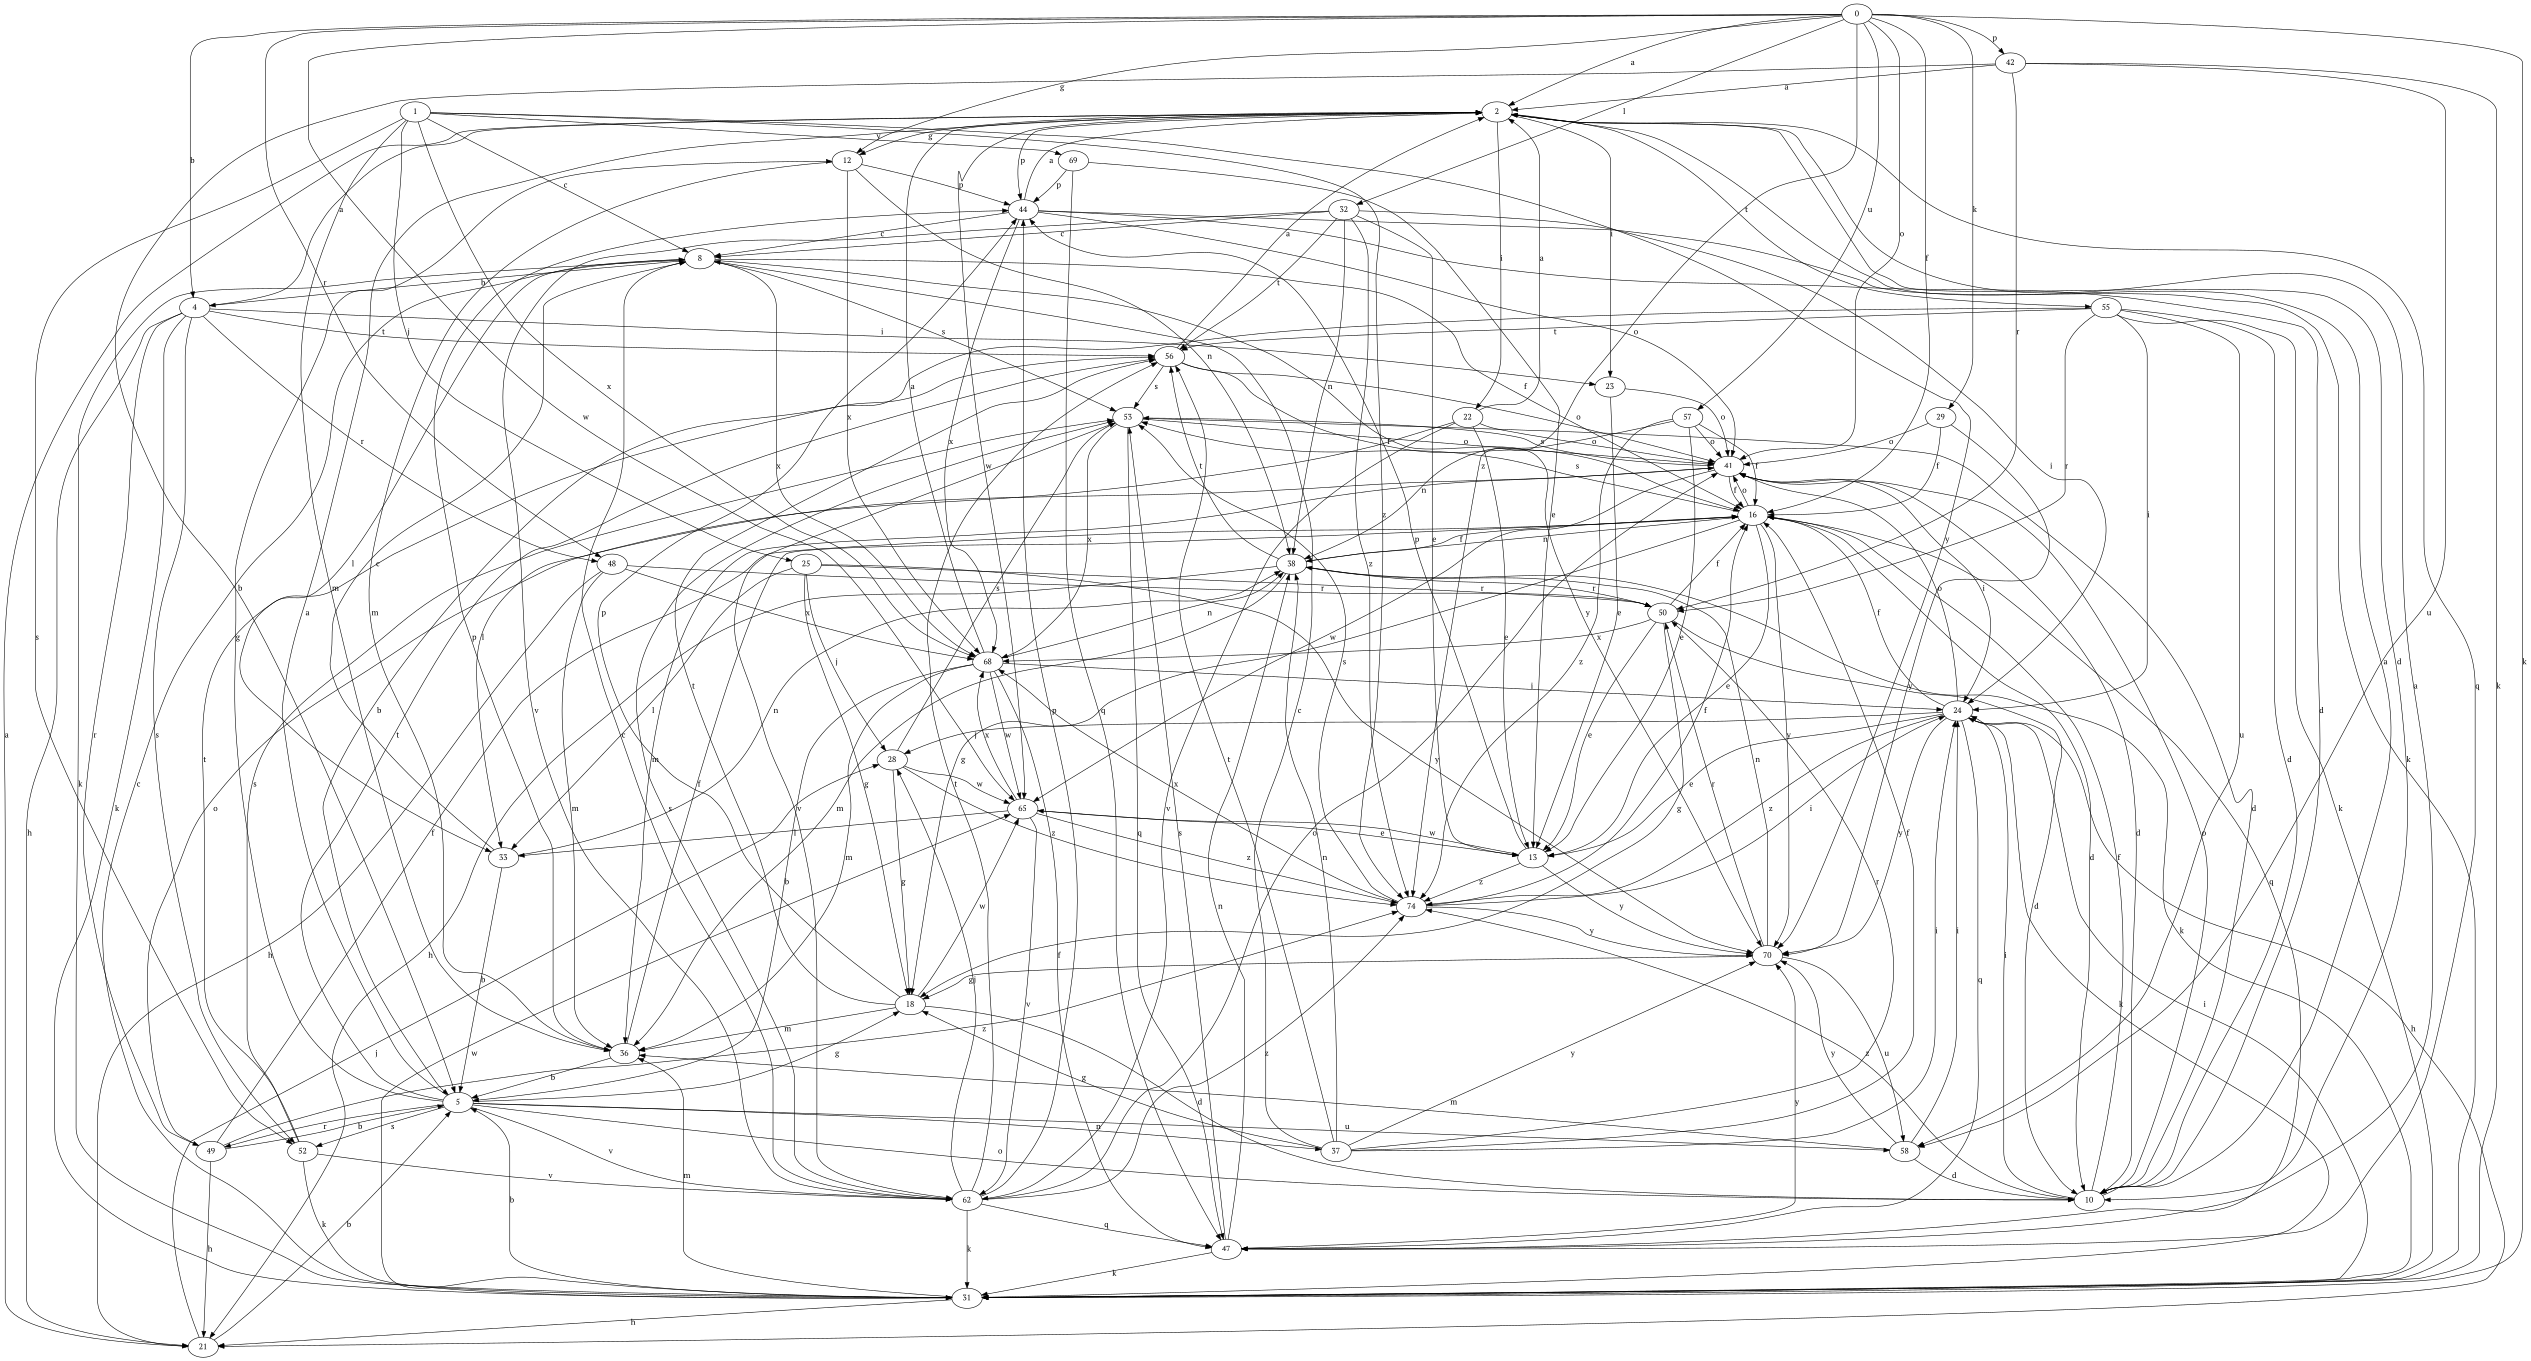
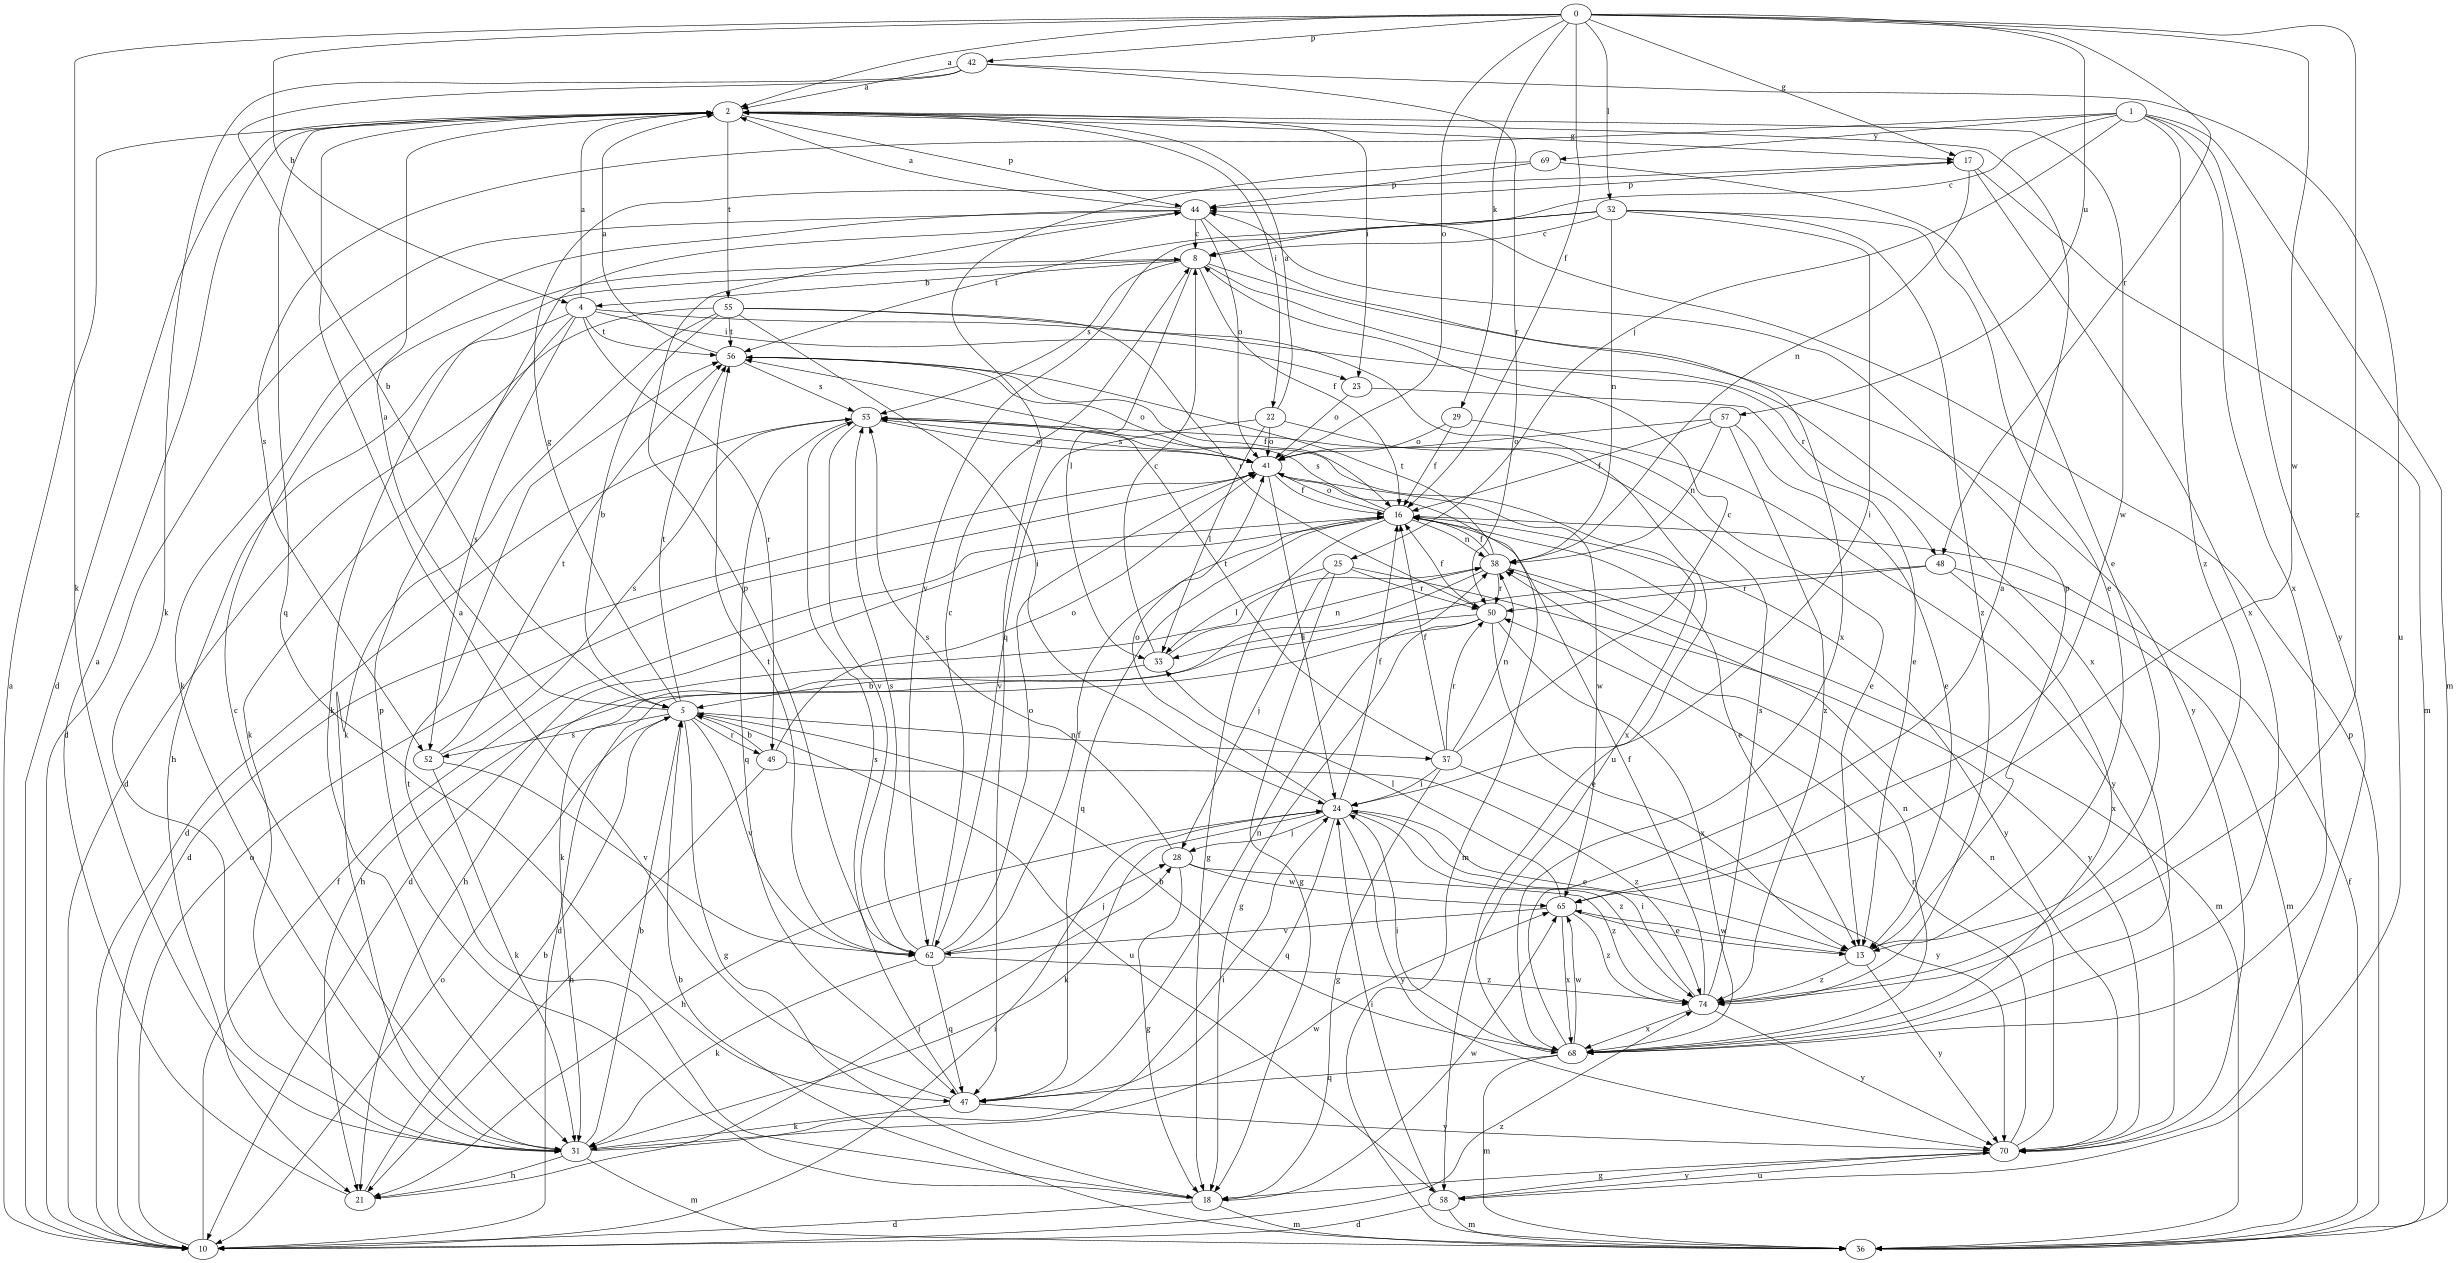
  strict digraph {
    fontname="PT Serif"
    node [fontname="PT Serif"]
    edge [fontname="PT Serif"]
    0
    2
    4
    16
-   17 [label=12]
+   17
    29
    31
    32
    41
    42
    48
    57
    65
    74
    10
    22
    23
    44
    47
    55
    52
    21
    49
    56
    70
    18
    53
    13
    38
    36
    68
    8
    5
    24
    62
    58
    50
    33
    1
    25
    69
    28
    37
    0 -> 2 [label=a]
    0 -> 4 [label=b]
    0 -> 16 [label=f]
    0 -> 17 [label=g]
    0 -> 29 [label=k]
    0 -> 31 [label=k]
    0 -> 32 [label=l]
    0 -> 41 [label=o]
    0 -> 42 [label=p]
    0 -> 48 [label=r]
    0 -> 57 [label=u]
    0 -> 65 [label=w]
    0 -> 74 [label=z]
    2 -> 17 [label=g]
    2 -> 65 [label=w]
    2 -> 10 [label=d]
    2 -> 22 [label=i]
    2 -> 23 [label=i]
    2 -> 44 [label=p]
    2 -> 47 [label=q]
    2 -> 55 [label=t]
    4 -> 2 [label=a]
    4 -> 31 [label=k]
    4 -> 48 [label=r]
    4 -> 23 [label=i]
    4 -> 52 [label=s]
    4 -> 21 [label=h]
    4 -> 49 [label=r]
    4 -> 56 [label=t]
    16 -> 41 [label=o]
    16 -> 10 [label=d]
    16 -> 47 [label=q]
    16 -> 70 [label=y]
    16 -> 18 [label=g]
    16 -> 53 [label=s]
    16 -> 13 [label=e]
    16 -> 38 [label=n]
    17 -> 44 [label=p]
    17 -> 38 [label=n]
    17 -> 36 [label=m]
    17 -> 68 [label=x]
    29 -> 16 [label=f]
    29 -> 41 [label=o]
    29 -> 70 [label=y]
    31 -> 65 [label=w]
    31 -> 21 [label=h]
    31 -> 36 [label=m]
    31 -> 8 [label=c]
    31 -> 5 [label=b]
    31 -> 24 [label=i]
    32 -> 74 [label=z]
    32 -> 56 [label=t]
    32 -> 13 [label=e]
    32 -> 38 [label=n]
    32 -> 8 [label=c]
    32 -> 24 [label=i]
    32 -> 62 [label=v]
    41 -> 16 [label=f]
    41 -> 65 [label=w]
    41 -> 10 [label=d]
    41 -> 53 [label=s]
    41 -> 36 [label=m]
    41 -> 24 [label=i]
    42 -> 2 [label=a]
    42 -> 31 [label=k]
    42 -> 5 [label=b]
    42 -> 58 [label=u]
    42 -> 50 [label=r]
    48 -> 21 [label=h]
    48 -> 36 [label=m]
    48 -> 68 [label=x]
    48 -> 50 [label=r]
    57 -> 16 [label=f]
    57 -> 41 [label=o]
    57 -> 74 [label=z]
    57 -> 13 [label=e]
    57 -> 38 [label=n]
    65 -> 74 [label=z]
    65 -> 13 [label=e]
    65 -> 68 [label=x]
    65 -> 62 [label=v]
    65 -> 33 [label=l]
    74 -> 16 [label=f]
    74 -> 70 [label=y]
    74 -> 53 [label=s]
    74 -> 68 [label=x]
    74 -> 24 [label=i]
    10 -> 2 [label=a]
    10 -> 16 [label=f]
    10 -> 41 [label=o]
    10 -> 74 [label=z]
    10 -> 24 [label=i]
    22 -> 2 [label=a]
    22 -> 41 [label=o]
    22 -> 13 [label=e]
    22 -> 62 [label=v]
    22 -> 33 [label=l]
    23 -> 41 [label=o]
    23 -> 13 [label=e]
    44 -> 2 [label=a]
    44 -> 31 [label=k]
    44 -> 41 [label=o]
    44 -> 10 [label=d]
    44 -> 68 [label=x]
    44 -> 8 [label=c]
    47 -> 2 [label=a]
    47 -> 31 [label=k]
    47 -> 70 [label=y]
    47 -> 53 [label=s]
    47 -> 38 [label=n]
    55 -> 31 [label=k]
    55 -> 10 [label=d]
    55 -> 56 [label=t]
    55 -> 5 [label=b]
    55 -> 24 [label=i]
    55 -> 58 [label=u]
    55 -> 50 [label=r]
    52 -> 31 [label=k]
    52 -> 56 [label=t]
    52 -> 53 [label=s]
    52 -> 62 [label=v]
    21 -> 2 [label=a]
    21 -> 5 [label=b]
    21 -> 28 [label=j]
-   49 -> 16 [label=f]
+   62 -> 16 [label=f]
    49 -> 41 [label=o]
    49 -> 74 [label=z]
    49 -> 21 [label=h]
    49 -> 5 [label=b]
    56 -> 2 [label=a]
    56 -> 16 [label=f]
    56 -> 41 [label=o]
    56 -> 53 [label=s]
    70 -> 18 [label=g]
    70 -> 38 [label=n]
    70 -> 58 [label=u]
    70 -> 50 [label=r]
    18 -> 65 [label=w]
    18 -> 10 [label=d]
    18 -> 44 [label=p]
    18 -> 56 [label=t]
    18 -> 36 [label=m]
    53 -> 41 [label=o]
    53 -> 10 [label=d]
    53 -> 47 [label=q]
    53 -> 68 [label=x]
    53 -> 62 [label=v]
    13 -> 65 [label=w]
    13 -> 74 [label=z]
    13 -> 44 [label=p]
    13 -> 70 [label=y]
    38 -> 16 [label=f]
    38 -> 31 [label=k]
    38 -> 21 [label=h]
    38 -> 56 [label=t]
    38 -> 36 [label=m]
    38 -> 50 [label=r]
    36 -> 16 [label=f]
    36 -> 44 [label=p]
    36 -> 5 [label=b]
    68 -> 2 [label=a]
    68 -> 65 [label=w]
-   68 -> 47 [label=f]
+   68 -> 47 [label=q]
    68 -> 38 [label=n]
    68 -> 36 [label=m]
    68 -> 5 [label=b]
    68 -> 24 [label=i]
    8 -> 4 [label=b]
    8 -> 16 [label=f]
    8 -> 31 [label=k]
    8 -> 70 [label=y]
    8 -> 53 [label=s]
    8 -> 68 [label=x]
    8 -> 33 [label=l]
    5 -> 2 [label=a]
    5 -> 17 [label=g]
    5 -> 10 [label=o]
    5 -> 52 [label=s]
    5 -> 49 [label=r]
    5 -> 56 [label=t]
    5 -> 18 [label=g]
    5 -> 62 [label=v]
    5 -> 58 [label=u]
    5 -> 37 [label=n]
    24 -> 16 [label=f]
    24 -> 31 [label=k]
    24 -> 41 [label=o]
    24 -> 74 [label=z]
    24 -> 47 [label=q]
    24 -> 21 [label=h]
    24 -> 70 [label=y]
    24 -> 13 [label=e]
    24 -> 28 [label=j]
    62 -> 31 [label=k]
    62 -> 41 [label=o]
    62 -> 74 [label=z]
    62 -> 44 [label=p]
    62 -> 47 [label=q]
    62 -> 56 [label=t]
    62 -> 53 [label=s]
    62 -> 8 [label=c]
    62 -> 28 [label=j]
    58 -> 10 [label=d]
    58 -> 70 [label=y]
    58 -> 36 [label=m]
    58 -> 24 [label=i]
    50 -> 16 [label=f]
    50 -> 10 [label=d]
    50 -> 18 [label=g]
    50 -> 13 [label=e]
    50 -> 68 [label=x]
+   50 -> 33 [label=l]
    33 -> 38 [label=n]
    33 -> 8 [label=c]
    33 -> 5 [label=b]
    1 -> 74 [label=z]
    1 -> 52 [label=s]
    1 -> 70 [label=y]
    1 -> 36 [label=m]
    1 -> 68 [label=x]
    1 -> 8 [label=c]
    1 -> 25 [label=j]
    1 -> 69 [label=y]
    25 -> 70 [label=y]
    25 -> 18 [label=g]
    25 -> 50 [label=r]
    25 -> 33 [label=l]
    25 -> 28 [label=j]
    69 -> 44 [label=p]
    69 -> 47 [label=q]
    69 -> 13 [label=e]
    28 -> 65 [label=w]
    28 -> 74 [label=z]
    28 -> 18 [label=g]
    28 -> 53 [label=s]
    37 -> 16 [label=f]
    37 -> 56 [label=t]
    37 -> 70 [label=y]
    37 -> 18 [label=g]
    37 -> 38 [label=n]
    37 -> 8 [label=c]
    37 -> 24 [label=i]
    37 -> 50 [label=r]
  }
